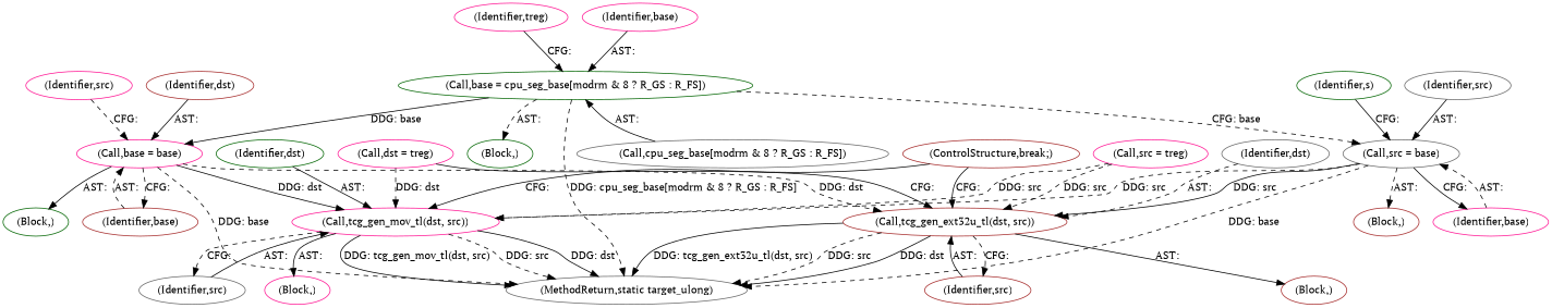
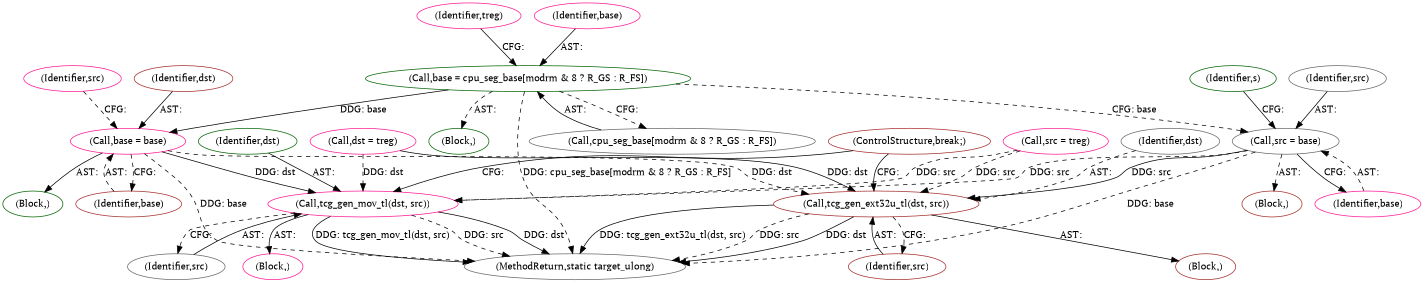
  digraph {
    fontname="PT Serif"
    node [color=deeppink fontname="PT Serif"]
    edge [fontname="PT Serif" style=solid]
    n1 [color=darkgreen label="(Call,base = cpu_seg_base[modrm & 8 ? R_GS : R_FS])"]
    n2 [label="(Call,base = base)"]
    n3 [color=gray40 label="(Call,src = base)"]
    n4 [color=darkgreen label="(Block,)"]
    n5 [color=gray40 label="(MethodReturn,static target_ulong)"]
    n6 [color=gray40 label="(Call,cpu_seg_base[modrm & 8 ? R_GS : R_FS])"]
    n7 [color=brown label="(Call,tcg_gen_ext32u_tl(dst, src))"]
    n8 [label="(Call,tcg_gen_mov_tl(dst, src))"]
    n9 [color=brown label="(Identifier,base)"]
    n10 [color=darkgreen label="(Block,)"]
    n11 [label="(Identifier,base)"]
    n12 [color=brown label="(Block,)"]
    n13 [color=brown label="(Block,)"]
    n14 [color=brown label="(Identifier,src)"]
    n15 [color=gray40 label="(Identifier,src)"]
    n16 [label="(Block,)"]
    n17 [color=brown label="(ControlStructure,break;)"]
    n18 [label="(Identifier,treg)"]
    n19 [color=brown label="(Identifier,dst)"]
    n20 [label="(Call,src = treg)"]
    n21 [label="(Call,dst = treg)"]
    n22 [label="(Identifier,src)"]
    n23 [color=gray40 label="(Identifier,dst)"]
    n24 [label="(Identifier,base)"]
    n25 [color=gray40 label="(Identifier,src)"]
    n26 [color=darkgreen label="(Identifier,dst)"]
    n27 [color=darkgreen label="(Identifier,s)"]
    n1 -> n2 [label="DDG: base"]
    n1 -> n3 [label="CFG: base" style=dashed]
    n1 -> n4 [label="AST: " style=dashed]
    n1 -> n5 [label="DDG: cpu_seg_base[modrm & 8 ? R_GS : R_FS]" style=dashed]
+   n1 -> n6 [label="CFG: " style=dashed]
    n2 -> n5 [label="DDG: base" style=dashed]
    n2 -> n7 [label="DDG: dst" style=dashed]
    n2 -> n8 [label="DDG: dst"]
    n2 -> n9 [label="CFG: " style=dashed]
    n2 -> n10 [label="AST: "]
    n3 -> n5 [label="DDG: base" style=dashed]
    n3 -> n7 [label="DDG: src"]
    n3 -> n8 [label="DDG: src" style=dashed]
    n3 -> n11 [label="CFG: "]
    n3 -> n12 [label="AST: " style=dashed]
    n6 -> n1 [label="AST: "]
    n7 -> n5 [label="DDG: dst"]
    n7 -> n5 [label="DDG: tcg_gen_ext32u_tl(dst, src)"]
    n7 -> n5 [label="DDG: src" style=dashed]
    n7 -> n13 [label="AST: "]
    n7 -> n14 [label="CFG: " style=dashed]
    n8 -> n5 [label="DDG: dst"]
    n8 -> n5 [label="DDG: tcg_gen_mov_tl(dst, src)"]
    n8 -> n5 [label="DDG: src" style=dashed]
    n8 -> n15 [label="CFG: " style=dashed]
    n8 -> n16 [label="AST: "]
    n9 -> n2 [label="AST: " style=dashed]
    n11 -> n3 [label="AST: " style=dashed]
    n14 -> n7 [label="AST: "]
    n15 -> n8 [label="AST: "]
    n17 -> n7 [label="CFG: "]
    n17 -> n8 [label="CFG: "]
    n18 -> n1 [label="CFG: "]
    n19 -> n2 [label="AST: "]
    n20 -> n7 [label="DDG: src" style=dashed]
    n20 -> n8 [label="DDG: src" style=dashed]
-   n21 -> n7 [label="CFG: "]
+   n21 -> n7 [label="DDG: dst"]
    n21 -> n8 [label="DDG: dst" style=dashed]
    n22 -> n2 [label="CFG: " style=dashed]
    n23 -> n7 [label="AST: " style=dashed]
    n24 -> n1 [label="AST: "]
    n25 -> n3 [label="AST: "]
    n26 -> n8 [label="AST: "]
    n27 -> n3 [label="CFG: "]
  }
